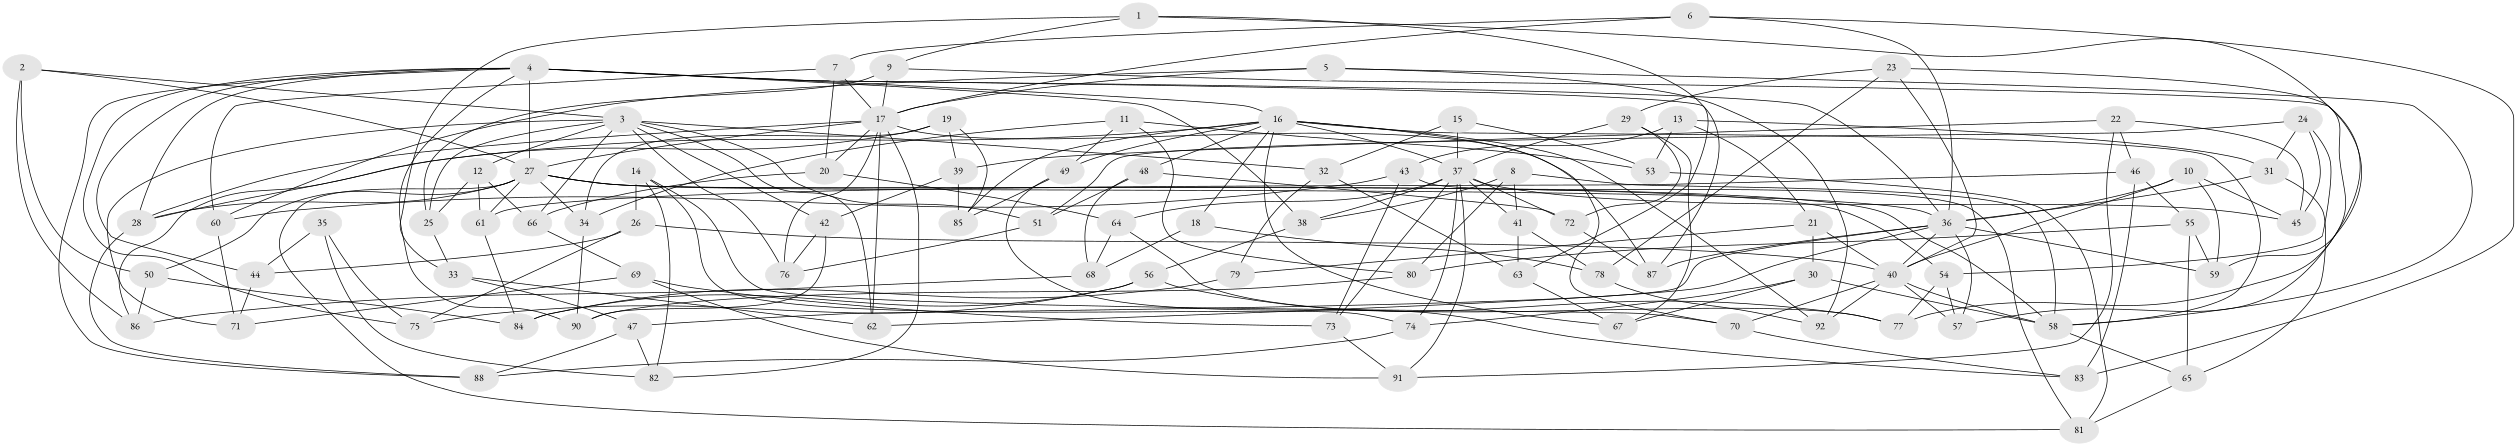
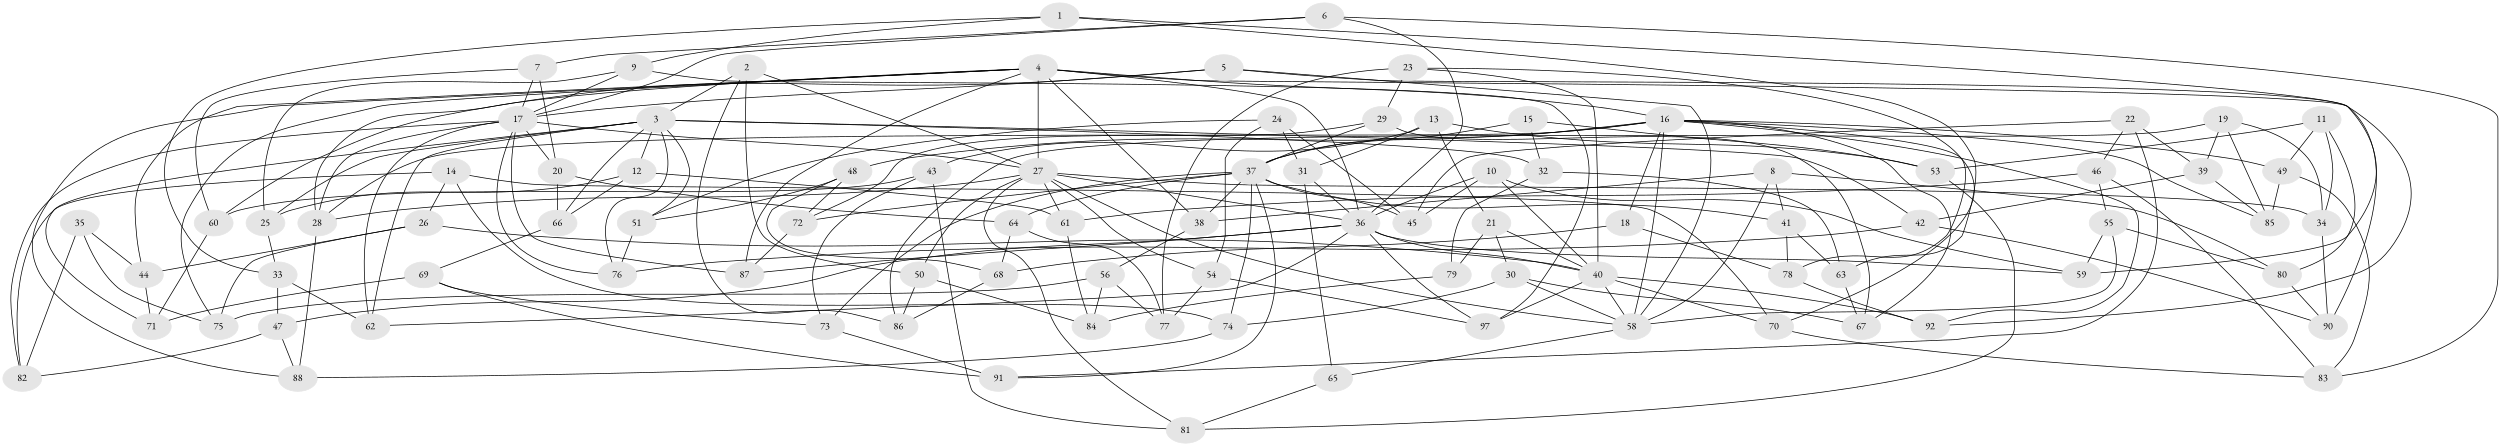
  graph {
    fontname="EB Garamond"
    node [color=gray90 fontname="EB Garamond" style=filled]
    edge [fontname="EB Garamond" weight=1.0]
    1
    9
    33
    59
    63
    25
    17
-   57
+   57 [label=97]
    62
    47
    67
    2
    3
    27
    50
    86
    12
    32
    42
    51
    66
    71
    76
    28
    36
    58
    34
    61
    54
    81
    84
    79
    90
    69
    4
    16
    38
    44
    75
    87
    88
    92
    49
    70
    37
    18
    48
    85
    40
    56
    5
    60
    20
    82
    65
    6
    7
    83
    64
    8
    41
    80
    78
    10
    45
    11
    53
    13
    21
    31
    43
    30
    73
    14
    26
    74
    15
    91
    72
    68
    19
    39
    77
    22
    46
    55
    23
    29
    24
    35
    1 -- 9
    1 -- 33
    1 -- 59
    1 -- 63
    9 -- 25
    9 -- 17
    9 -- 57
    33 -- 62
    33 -- 47
    63 -- 67
    25 -- 33
    17 -- 62
    17 -- 27
    17 -- 76
    17 -- 28 [weight=2.0]
    17 -- 87
    17 -- 20
    17 -- 82
    47 -- 88
    47 -- 82
    2 -- 3
    2 -- 27
    2 -- 50
    2 -- 86
    3 -- 25
    3 -- 62
    3 -- 12
    3 -- 32
    3 -- 42
    3 -- 51
    3 -- 66
    3 -- 71
    3 -- 76
    27 -- 50
    27 -- 28
    27 -- 36
    27 -- 58
    27 -- 34
    27 -- 61
    27 -- 54
    27 -- 81
    50 -- 86
    50 -- 84
    12 -- 25
    12 -- 66
    12 -- 61
    32 -- 63
    32 -- 79
    42 -- 76
    42 -- 90
    51 -- 76
    66 -- 69
    28 -- 88
    36 -- 59
    36 -- 57
    36 -- 62
    36 -- 47
    36 -- 87
    36 -- 40
    58 -- 65
    34 -- 90
    61 -- 84
    54 -- 57
    54 -- 77
    79 -- 84
    69 -- 71
    69 -- 73
    69 -- 91
    4 -- 27 [weight=2.0]
    4 -- 28
    4 -- 36 [weight=2.0]
    4 -- 90
    4 -- 16
    4 -- 38
    4 -- 44
    4 -- 75
    4 -- 87
    4 -- 88
    16 -- 67
    16 -- 28
    16 -- 58 [weight=2.0]
    16 -- 92
    16 -- 49
    16 -- 70
    16 -- 37
    16 -- 18
    16 -- 48
    16 -- 85
    38 -- 56
    44 -- 71
    49 -- 85
    49 -- 83
    70 -- 83
    37 -- 38
    37 -- 64
    37 -- 41
    37 -- 45
    37 -- 73
    37 -- 74
    37 -- 91
    37 -- 72
    18 -- 78
    18 -- 68
    48 -- 51
    48 -- 72
    48 -- 68
    40 -- 57
    40 -- 58 [weight=2.0]
    40 -- 92
    40 -- 70
    56 -- 84
    56 -- 75
    56 -- 77
    5 -- 17
    5 -- 58
    5 -- 92
    5 -- 60
    60 -- 71
    20 -- 66
    20 -- 64
    65 -- 81
    6 -- 17
    6 -- 36
    6 -- 7
    6 -- 83
    7 -- 17
    7 -- 60
    7 -- 20
    64 -- 68
    64 -- 77
    8 -- 58
    8 -- 38
    8 -- 41
    8 -- 80
    41 -- 63
    41 -- 78
    80 -- 90
    78 -- 92
    10 -- 59
    10 -- 36
    10 -- 40
    10 -- 45
    11 -- 34
    11 -- 49
    11 -- 80
    11 -- 53
    53 -- 81
    13 -- 53
    13 -- 21
    13 -- 31
    13 -- 43
    21 -- 79
    21 -- 40
    21 -- 30
    31 -- 36
    31 -- 65
    43 -- 81
    43 -- 60
    43 -- 73
    30 -- 67
    30 -- 58
    30 -- 74
    73 -- 91
    14 -- 70
    14 -- 82
    14 -- 26
    14 -- 74
    26 -- 44
    26 -- 75
    26 -- 40
    74 -- 88
    15 -- 32
    15 -- 37 [weight=2.0]
    15 -- 53
    72 -- 87
    68 -- 86
    19 -- 86
    19 -- 34
    19 -- 85
    19 -- 39
    39 -- 42
    39 -- 85
    22 -- 45
    22 -- 91
    22 -- 39
    22 -- 46
    46 -- 61
    46 -- 83
    46 -- 55
    55 -- 59
-   55 -- 65
+   55 -- 58
    55 -- 80
    23 -- 40
    23 -- 78
    23 -- 77
    23 -- 29
    29 -- 67
    29 -- 37
    29 -- 72
    24 -- 51
    24 -- 54
    24 -- 45
    24 -- 31
    35 -- 44
    35 -- 75
    35 -- 82
  }
